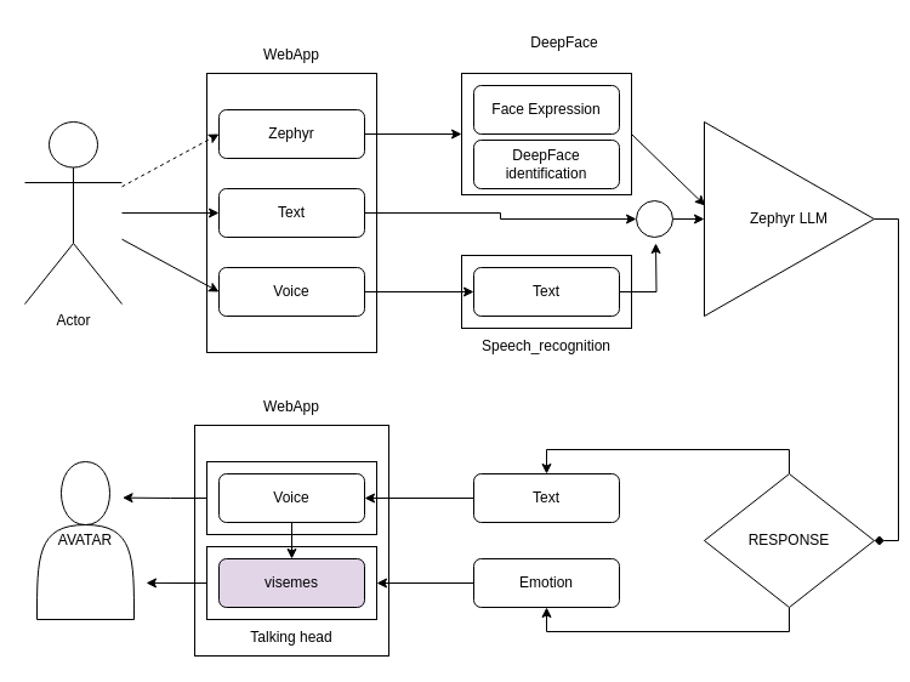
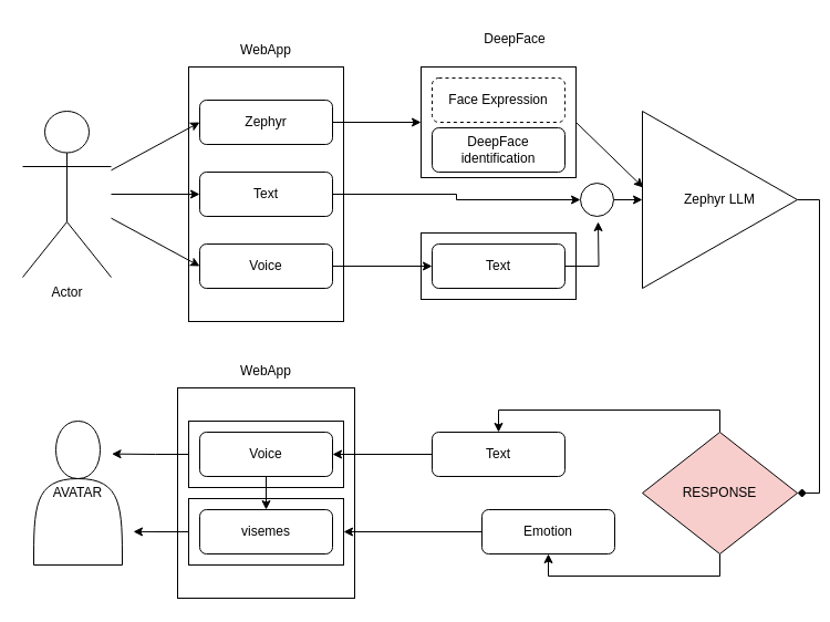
  <mxCell id="0" />
  <mxCell id="1" parent="0" />
  <mxCell id="2" value="" style="rounded=0;whiteSpace=wrap;html=1;" vertex="1" parent="1"><mxGeometry x="160" y="350" width="160" height="190" as="geometry" /></mxCell>
  <mxCell id="3" value="" style="rounded=0;whiteSpace=wrap;html=1;" vertex="1" parent="1"><mxGeometry x="170" y="380" width="140" height="60" as="geometry" /></mxCell>
  <mxCell id="4" style="edgeStyle=orthogonalEdgeStyle;rounded=0;orthogonalLoop=1;jettySize=auto;html=1;exitX=0;exitY=0.5;exitDx=0;exitDy=0;" edge="1" parent="1" source="5"><mxGeometry relative="1" as="geometry"><mxPoint x="120" y="479.889" as="targetPoint" /></mxGeometry></mxCell>
  <mxCell id="5" value="" style="rounded=0;whiteSpace=wrap;html=1;" vertex="1" parent="1"><mxGeometry x="170" y="450" width="140" height="60" as="geometry" /></mxCell>
  <mxCell id="6" value="" style="rounded=0;whiteSpace=wrap;html=1;" vertex="1" parent="1"><mxGeometry x="380" y="210" width="140" height="60" as="geometry" /></mxCell>
  <mxCell id="7" value="Actor" style="shape=umlActor;verticalLabelPosition=bottom;verticalAlign=top;html=1;outlineConnect=0;" vertex="1" parent="1"><mxGeometry x="20" y="100" width="80" height="150" as="geometry" /></mxCell>
  <mxCell id="8" value="" style="rounded=0;whiteSpace=wrap;html=1;" vertex="1" parent="1"><mxGeometry x="170" y="60" width="140" height="230" as="geometry" /></mxCell>
  <mxCell id="9" value="Zephyr" style="rounded=1;whiteSpace=wrap;html=1;" vertex="1" parent="1"><mxGeometry x="180" y="90" width="120" height="40" as="geometry" /></mxCell>
  <mxCell id="10" style="edgeStyle=orthogonalEdgeStyle;rounded=0;orthogonalLoop=1;jettySize=auto;html=1;exitX=1;exitY=0.5;exitDx=0;exitDy=0;entryX=0;entryY=0.5;entryDx=0;entryDy=0;" edge="1" parent="1" source="11" target="30"><mxGeometry relative="1" as="geometry" /></mxCell>
  <mxCell id="11" value="Text" style="rounded=1;whiteSpace=wrap;html=1;" vertex="1" parent="1"><mxGeometry x="180" y="155" width="120" height="40" as="geometry" /></mxCell>
  <mxCell id="12" value="Voice" style="rounded=1;whiteSpace=wrap;html=1;" vertex="1" parent="1"><mxGeometry x="180" y="220" width="120" height="40" as="geometry" /></mxCell>
- <mxCell id="13" value="" style="endArrow=classic;html=1;rounded=0;entryX=0;entryY=0.5;entryDx=0;entryDy=0;dashed=1;" edge="1" parent="1" source="7" target="9"><mxGeometry width="50" height="50" relative="1" as="geometry"><mxPoint x="240" y="220" as="sourcePoint" /><mxPoint x="290" y="170" as="targetPoint" /></mxGeometry></mxCell>
+ <mxCell id="13" value="" style="endArrow=classic;html=1;rounded=0;entryX=0;entryY=0.5;entryDx=0;entryDy=0;" edge="1" parent="1" source="7" target="9"><mxGeometry width="50" height="50" relative="1" as="geometry"><mxPoint x="240" y="220" as="sourcePoint" /><mxPoint x="290" y="170" as="targetPoint" /></mxGeometry></mxCell>
  <mxCell id="14" value="" style="endArrow=classic;html=1;rounded=0;entryX=0;entryY=0.5;entryDx=0;entryDy=0;" edge="1" parent="1" source="7" target="11"><mxGeometry width="50" height="50" relative="1" as="geometry"><mxPoint x="240" y="220" as="sourcePoint" /><mxPoint x="290" y="170" as="targetPoint" /></mxGeometry></mxCell>
  <mxCell id="15" value="" style="endArrow=classic;html=1;rounded=0;entryX=0;entryY=0.5;entryDx=0;entryDy=0;" edge="1" parent="1" source="7" target="12"><mxGeometry width="50" height="50" relative="1" as="geometry"><mxPoint x="110" y="200" as="sourcePoint" /><mxPoint x="190" y="185" as="targetPoint" /></mxGeometry></mxCell>
  <mxCell id="16" value="WebApp" style="text;html=1;align=center;verticalAlign=middle;whiteSpace=wrap;rounded=0;" vertex="1" parent="1"><mxGeometry x="210" y="30" width="60" height="30" as="geometry" /></mxCell>
  <mxCell id="17" value="" style="rounded=0;whiteSpace=wrap;html=1;" vertex="1" parent="1"><mxGeometry x="380" y="60" width="140" height="100" as="geometry" /></mxCell>
- <mxCell id="18" value="Face Expression" style="rounded=1;whiteSpace=wrap;html=1;" vertex="1" parent="1"><mxGeometry x="390" y="70" width="120" height="40" as="geometry" /></mxCell>
+ <mxCell id="18" value="Face Expression" style="rounded=1;whiteSpace=wrap;html=1;dashed=1;" vertex="1" parent="1"><mxGeometry x="390" y="70" width="120" height="40" as="geometry" /></mxCell>
  <mxCell id="19" value="DeepFace identification" style="rounded=1;whiteSpace=wrap;html=1;" vertex="1" parent="1"><mxGeometry x="390" y="115" width="120" height="40" as="geometry" /></mxCell>
  <mxCell id="20" value="DeepFace" style="text;html=1;align=center;verticalAlign=middle;whiteSpace=wrap;rounded=0;" vertex="1" parent="1"><mxGeometry x="435" y="20" width="60" height="30" as="geometry" /></mxCell>
  <mxCell id="21" value="" style="endArrow=classic;html=1;rounded=0;exitX=1;exitY=0.5;exitDx=0;exitDy=0;entryX=0;entryY=0.5;entryDx=0;entryDy=0;" edge="1" parent="1" source="9" target="17"><mxGeometry width="50" height="50" relative="1" as="geometry"><mxPoint x="370" y="220" as="sourcePoint" /><mxPoint x="420" y="170" as="targetPoint" /></mxGeometry></mxCell>
  <mxCell id="22" style="edgeStyle=orthogonalEdgeStyle;rounded=0;orthogonalLoop=1;jettySize=auto;html=1;exitX=1;exitY=0.5;exitDx=0;exitDy=0;" edge="1" parent="1" source="23"><mxGeometry relative="1" as="geometry"><mxPoint x="540" y="200" as="targetPoint" /></mxGeometry></mxCell>
  <mxCell id="23" value="Text" style="rounded=1;whiteSpace=wrap;html=1;" vertex="1" parent="1"><mxGeometry x="390" y="220" width="120" height="40" as="geometry" /></mxCell>
  <mxCell id="24" value="" style="endArrow=classic;html=1;rounded=0;exitX=1;exitY=0.5;exitDx=0;exitDy=0;entryX=0;entryY=0.5;entryDx=0;entryDy=0;" edge="1" parent="1" source="12" target="23"><mxGeometry width="50" height="50" relative="1" as="geometry"><mxPoint x="370" y="220" as="sourcePoint" /><mxPoint x="420" y="170" as="targetPoint" /></mxGeometry></mxCell>
- <mxCell id="25" value="Speech_recognition" style="text;html=1;align=center;verticalAlign=middle;whiteSpace=wrap;rounded=0;" vertex="1" parent="1"><mxGeometry x="420" y="270" width="60" height="30" as="geometry" /></mxCell>
  <mxCell id="26" style="edgeStyle=orthogonalEdgeStyle;rounded=0;orthogonalLoop=1;jettySize=auto;html=1;exitX=1;exitY=0.5;exitDx=0;exitDy=0;entryX=1;entryY=0.5;entryDx=0;entryDy=0;endArrow=diamond;" edge="1" parent="1" source="27" target="33"><mxGeometry relative="1" as="geometry" /></mxCell>
  <mxCell id="27" value="Zephyr LLM" style="triangle;whiteSpace=wrap;html=1;" vertex="1" parent="1"><mxGeometry x="580" y="100" width="140" height="160" as="geometry" /></mxCell>
  <mxCell id="28" value="" style="endArrow=classic;html=1;rounded=0;exitX=1;exitY=0.5;exitDx=0;exitDy=0;entryX=0.005;entryY=0.431;entryDx=0;entryDy=0;entryPerimeter=0;" edge="1" parent="1" source="17" target="27"><mxGeometry width="50" height="50" relative="1" as="geometry"><mxPoint x="370" y="220" as="sourcePoint" /><mxPoint x="420" y="170" as="targetPoint" /></mxGeometry></mxCell>
  <mxCell id="29" style="edgeStyle=orthogonalEdgeStyle;rounded=0;orthogonalLoop=1;jettySize=auto;html=1;exitX=1;exitY=0.5;exitDx=0;exitDy=0;entryX=0;entryY=0.5;entryDx=0;entryDy=0;" edge="1" parent="1" source="30" target="27"><mxGeometry relative="1" as="geometry" /></mxCell>
  <mxCell id="30" value="" style="ellipse;whiteSpace=wrap;html=1;aspect=fixed;" vertex="1" parent="1"><mxGeometry x="524" y="165" width="30" height="30" as="geometry" /></mxCell>
  <mxCell id="31" style="edgeStyle=orthogonalEdgeStyle;rounded=0;orthogonalLoop=1;jettySize=auto;html=1;exitX=0.5;exitY=0;exitDx=0;exitDy=0;entryX=0.5;entryY=0;entryDx=0;entryDy=0;" edge="1" parent="1" source="33" target="35"><mxGeometry relative="1" as="geometry" /></mxCell>
  <mxCell id="32" style="edgeStyle=orthogonalEdgeStyle;rounded=0;orthogonalLoop=1;jettySize=auto;html=1;exitX=0.5;exitY=1;exitDx=0;exitDy=0;entryX=0.5;entryY=1;entryDx=0;entryDy=0;" edge="1" parent="1" source="33" target="39"><mxGeometry relative="1" as="geometry" /></mxCell>
- <mxCell id="33" value="RESPONSE" style="rhombus;whiteSpace=wrap;html=1;" vertex="1" parent="1"><mxGeometry x="580" y="390" width="140" height="110" as="geometry" /></mxCell>
+ <mxCell id="33" value="RESPONSE" style="rhombus;whiteSpace=wrap;html=1;fillColor=#f8cecc;" vertex="1" parent="1"><mxGeometry x="580" y="390" width="140" height="110" as="geometry" /></mxCell>
  <mxCell id="34" style="edgeStyle=orthogonalEdgeStyle;rounded=0;orthogonalLoop=1;jettySize=auto;html=1;exitX=0;exitY=0.5;exitDx=0;exitDy=0;entryX=1;entryY=0.5;entryDx=0;entryDy=0;" edge="1" parent="1" source="35" target="37"><mxGeometry relative="1" as="geometry" /></mxCell>
  <mxCell id="35" value="Text" style="rounded=1;whiteSpace=wrap;html=1;" vertex="1" parent="1"><mxGeometry x="390" y="390" width="120" height="40" as="geometry" /></mxCell>
  <mxCell id="36" style="edgeStyle=orthogonalEdgeStyle;rounded=0;orthogonalLoop=1;jettySize=auto;html=1;exitX=0.5;exitY=1;exitDx=0;exitDy=0;entryX=0.5;entryY=0;entryDx=0;entryDy=0;" edge="1" parent="1" source="37" target="40"><mxGeometry relative="1" as="geometry" /></mxCell>
  <mxCell id="37" value="Voice" style="rounded=1;whiteSpace=wrap;html=1;" vertex="1" parent="1"><mxGeometry x="180" y="390" width="120" height="40" as="geometry" /></mxCell>
  <mxCell id="38" style="edgeStyle=orthogonalEdgeStyle;rounded=0;orthogonalLoop=1;jettySize=auto;html=1;exitX=0;exitY=0.5;exitDx=0;exitDy=0;entryX=1;entryY=0.5;entryDx=0;entryDy=0;" edge="1" parent="1" source="39" target="5"><mxGeometry relative="1" as="geometry" /></mxCell>
- <mxCell id="39" value="Emotion" style="rounded=1;whiteSpace=wrap;html=1;" vertex="1" parent="1"><mxGeometry x="390" y="460" width="120" height="40" as="geometry" /></mxCell>
- <mxCell id="40" value="visemes" style="rounded=1;whiteSpace=wrap;html=1;fillColor=#e1d5e7;" vertex="1" parent="1"><mxGeometry x="180" y="460" width="120" height="40" as="geometry" /></mxCell>
- <mxCell id="41" value="Talking head" style="text;html=1;align=center;verticalAlign=middle;whiteSpace=wrap;rounded=0;" vertex="1" parent="1"><mxGeometry x="200" y="510" width="80" height="30" as="geometry" /></mxCell>
+ <mxCell id="39" value="Emotion" style="rounded=1;whiteSpace=wrap;html=1;" vertex="1" parent="1"><mxGeometry x="435" y="460" width="120" height="40" as="geometry" /></mxCell>
+ <mxCell id="40" value="visemes" style="rounded=1;whiteSpace=wrap;html=1;" vertex="1" parent="1"><mxGeometry x="180" y="460" width="120" height="40" as="geometry" /></mxCell>
  <mxCell id="42" value="AVATAR" style="shape=actor;whiteSpace=wrap;html=1;" vertex="1" parent="1"><mxGeometry x="30" y="380" width="80" height="130" as="geometry" /></mxCell>
  <mxCell id="43" style="edgeStyle=orthogonalEdgeStyle;rounded=0;orthogonalLoop=1;jettySize=auto;html=1;exitX=0;exitY=0.5;exitDx=0;exitDy=0;entryX=0.882;entryY=0.228;entryDx=0;entryDy=0;entryPerimeter=0;" edge="1" parent="1" source="3" target="42"><mxGeometry relative="1" as="geometry" /></mxCell>
  <mxCell id="44" value="WebApp" style="text;html=1;align=center;verticalAlign=middle;whiteSpace=wrap;rounded=0;" vertex="1" parent="1"><mxGeometry x="210" y="320" width="60" height="30" as="geometry" /></mxCell>
